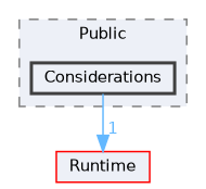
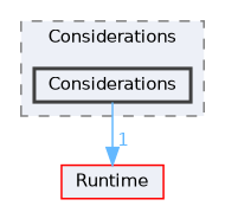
  digraph {
    compound=true
    node [fillcolor="#edf0f7" fontname=Helvetica fontsize=10 shape=box]
    n1 [color=grey25 height=0.2 label=Considerations style="filled,bold" width=0.4]
    n2 [color=red height=0.2 label=Runtime style=filled width=0.4]
    subgraph cluster_1 {
      bgcolor="#edf0f7"
      fontname=Helvetica
      fontsize=10
-     label=Public
+     label=Considerations
      pencolor=grey50
      style="filled,dashed"
      n1
    }
    n1 -> n2 [color=steelblue1 fontcolor=steelblue1 fontname=Helvetica fontsize=10 headlabel=1 labeldistance=1.5 labelfontname=Helvetica labelfontsize=10]
  }
